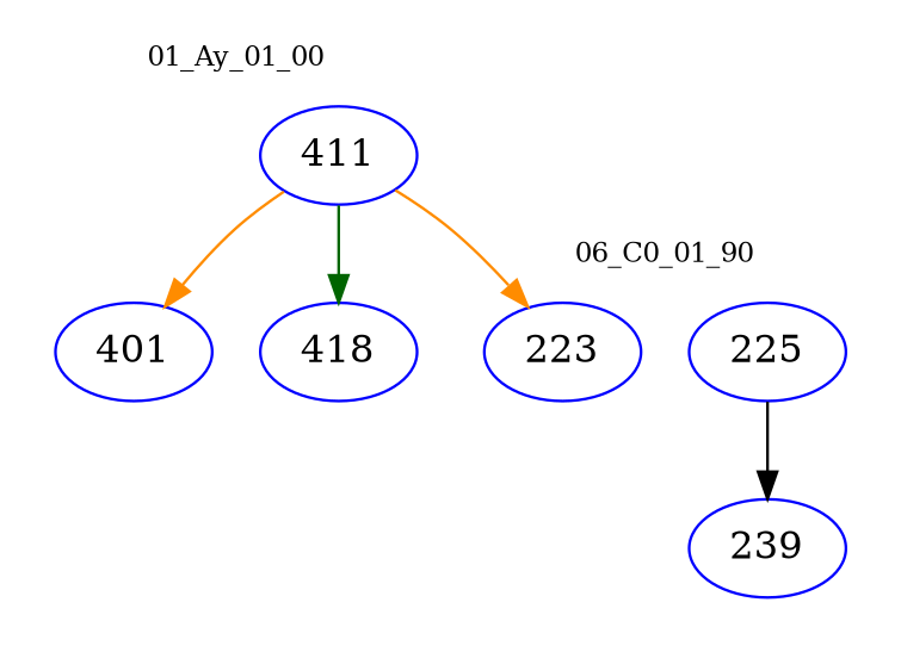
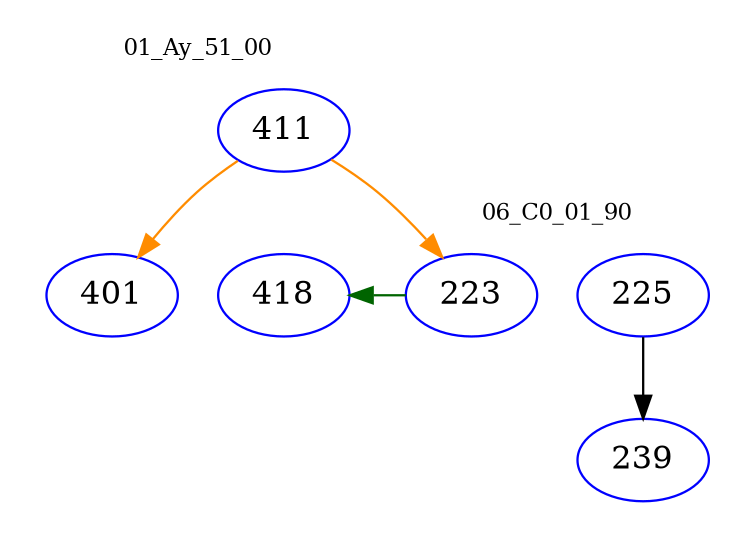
  digraph {
    node [color=blue]
    edge [color=darkorange]
    n1 [label=411]
    n2 [label=401]
    n3 [label=418]
    n4 [label=225]
    n5 [label=223]
    n6 [label=239]
    subgraph cluster_1 {
      color=white
      fontsize=10
-     label="01_Ay_01_00"
+     label="01_Ay_51_00"
      n1
      n2
      n3
    }
    subgraph cluster_2 {
      color=white
      fontsize=10
      label="06_C0_01_90"
      n4
      n5
      n6
    }
    n1 -> n2
-   n1 -> n3 [color=darkgreen]
+   n5 -> n3 [color=darkgreen]
    n1 -> n5
    n4 -> n6 [color=black]
  }
